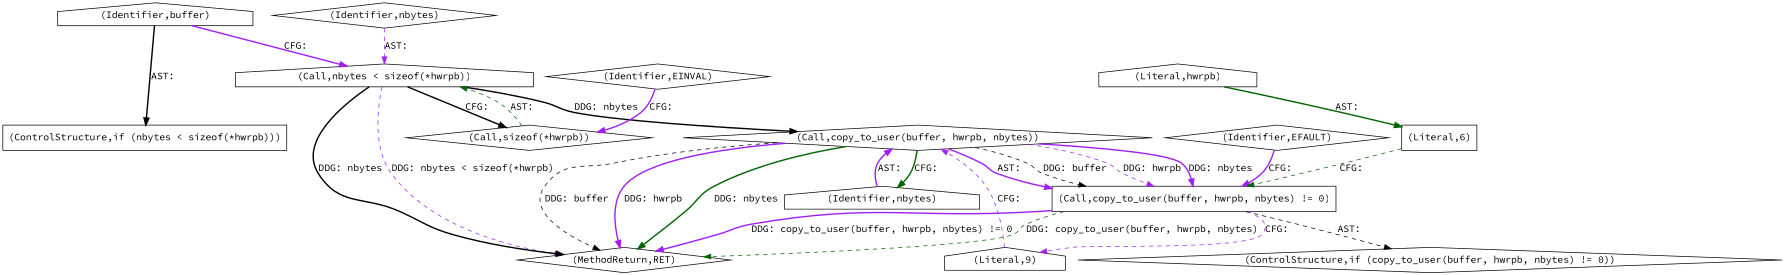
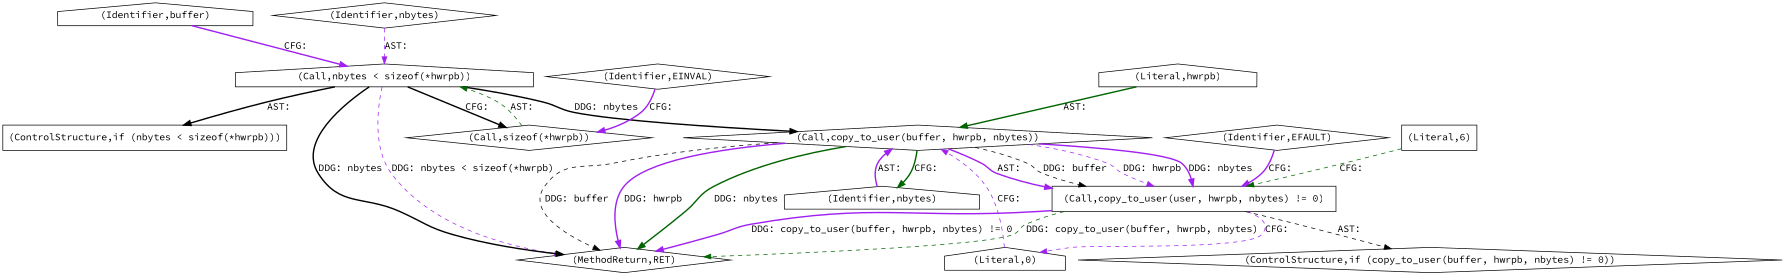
  digraph {
    fontname="Source Code Pro"
    node [fontname="Source Code Pro" shape=diamond]
    edge [color=purple fontname="Source Code Pro" style=bold]
    n1 [label="(Call,nbytes < sizeof(*hwrpb))" shape=house]
    n2 [label="(Call,copy_to_user(buffer, hwrpb, nbytes))"]
    n3 [label="(ControlStructure,if (nbytes < sizeof(*hwrpb)))" shape=box]
    n4 [label="(MethodReturn,RET)"]
    n5 [label="(Call,sizeof(*hwrpb))"]
-   n6 [label="(Call,copy_to_user(buffer, hwrpb, nbytes) != 0)" shape=box]
+   n6 [label="(Call,copy_to_user(user, hwrpb, nbytes) != 0)" shape=box]
    n7 [label="(Identifier,nbytes)" shape=house]
    n8 [label="(ControlStructure,if (copy_to_user(buffer, hwrpb, nbytes) != 0))"]
-   n9 [label="(Literal,9)" shape=house]
+   n9 [label="(Literal,0)" shape=house]
    n10 [label="(Identifier,EFAULT)"]
    n11 [label="(Identifier,buffer)" shape=house]
    n12 [label="(Literal,hwrpb)" shape=house]
    n13 [label="(Identifier,nbytes)"]
    n14 [label="(Literal,6)" shape=box]
    n15 [label="(Identifier,EINVAL)"]
    n1 -> n2 [color=black label="DDG: nbytes"]
-   n11 -> n3 [color=black label="AST: "]
+   n1 -> n3 [color=black label="AST: "]
    n1 -> n4 [label="DDG: nbytes < sizeof(*hwrpb)" style=dashed]
    n1 -> n4 [color=black label="DDG: nbytes"]
    n1 -> n5 [color=black label="CFG: "]
    n2 -> n4 [color=black label="DDG: buffer" style=dashed]
    n2 -> n4 [color=darkgreen label="DDG: nbytes"]
    n2 -> n4 [label="DDG: hwrpb"]
    n2 -> n6 [label="AST: "]
    n2 -> n6 [color=black label="DDG: buffer" style=dashed]
    n2 -> n6 [label="DDG: hwrpb" style=dashed]
    n2 -> n6 [label="DDG: nbytes"]
    n2 -> n7 [color=darkgreen label="CFG: "]
    n5 -> n1 [color=darkgreen label="AST: " style=dashed]
    n6 -> n4 [label="DDG: copy_to_user(buffer, hwrpb, nbytes) != 0"]
    n6 -> n4 [color=darkgreen label="DDG: copy_to_user(buffer, hwrpb, nbytes)" style=dashed]
    n6 -> n8 [color=black label="AST: " style=dashed]
    n6 -> n9 [label="CFG: " style=dashed]
    n7 -> n2 [label="AST: "]
    n9 -> n2 [label="CFG: " style=dashed]
    n10 -> n6 [label="CFG: "]
    n11 -> n1 [label="CFG: "]
-   n12 -> n14 [color=darkgreen label="AST: "]
+   n12 -> n2 [color=darkgreen label="AST: "]
    n13 -> n1 [label="AST: " style=dashed]
    n14 -> n6 [color=darkgreen label="CFG: " style=dashed]
    n15 -> n5 [label="CFG: "]
  }
